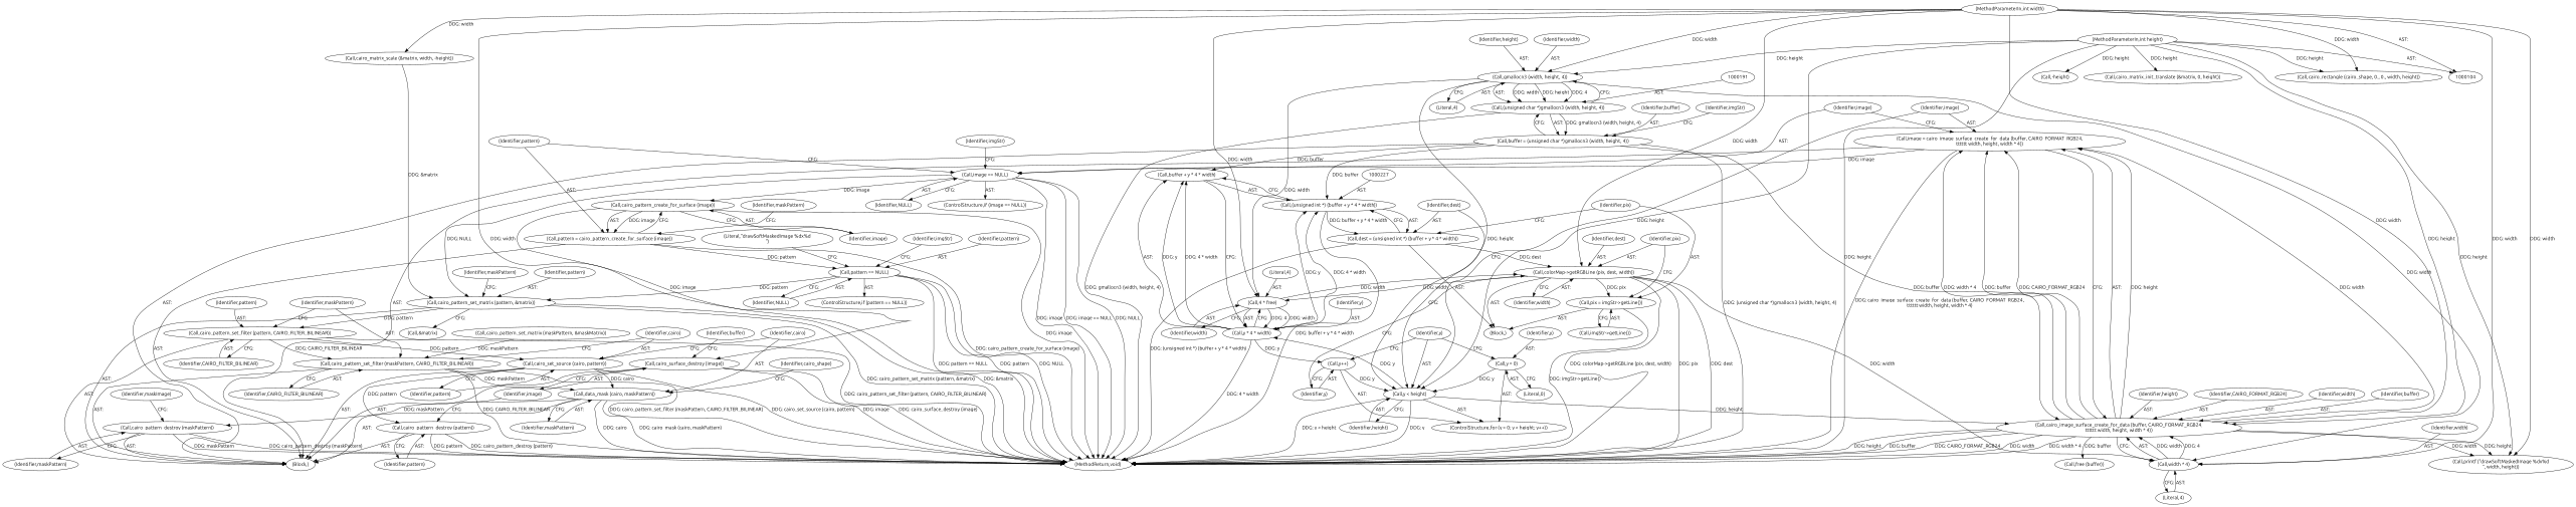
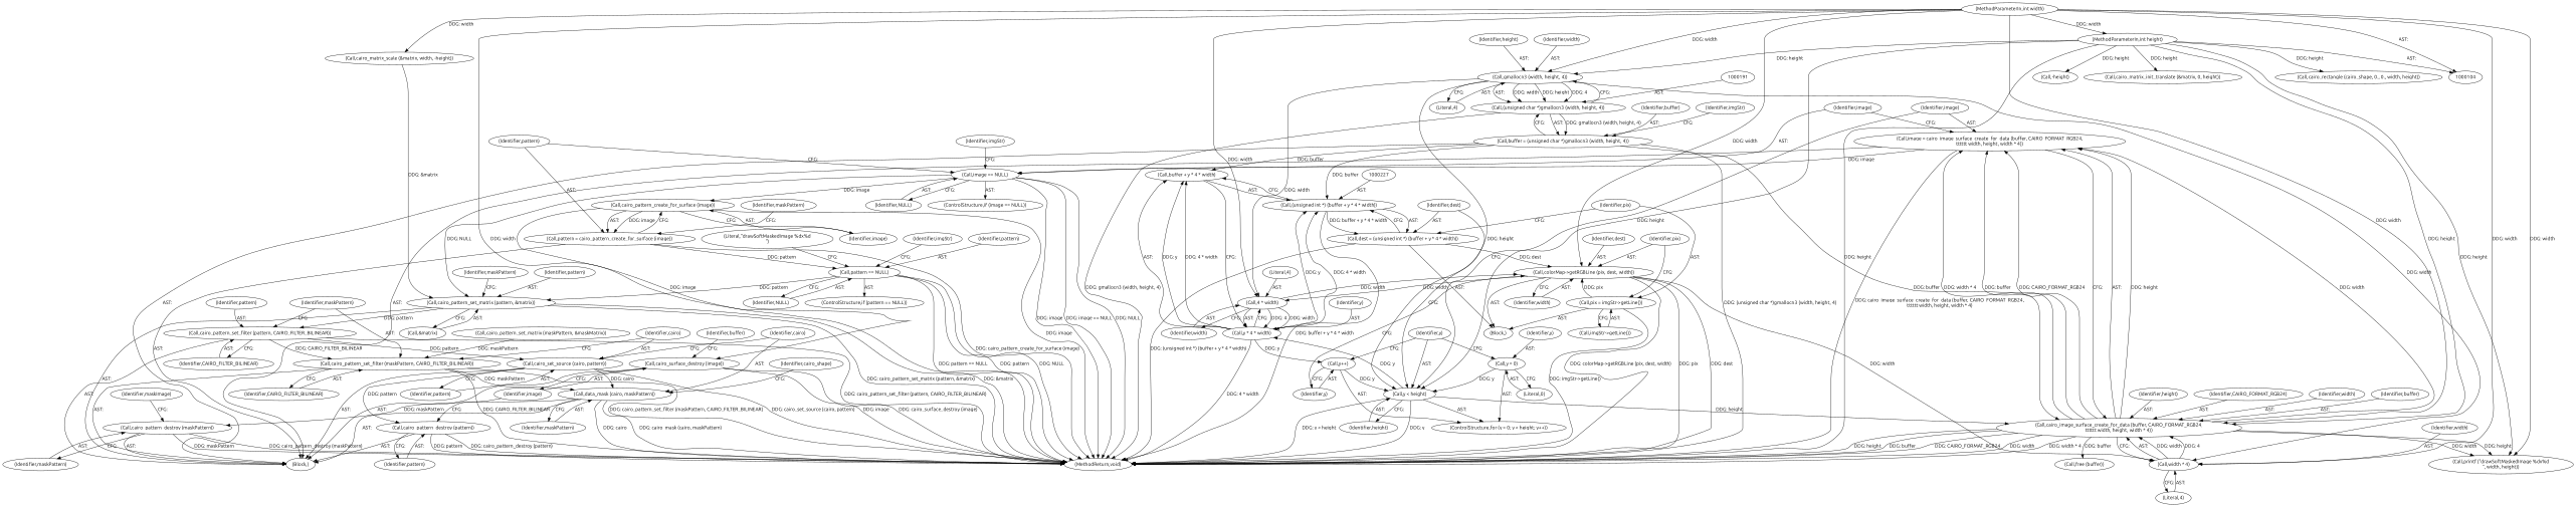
  digraph {
    fontname=Ubuntu
    node [fontname=Ubuntu]
    edge [fontname=Ubuntu]
    n1 [label="(Call,image = cairo_image_surface_create_for_data (buffer, CAIRO_FORMAT_RGB24,\n\t\t\t\t\t\t width, height, width * 4))"]
    n2 [label="(Call,cairo_image_surface_create_for_data (buffer, CAIRO_FORMAT_RGB24,\n\t\t\t\t\t\t width, height, width * 4))"]
    n3 [label="(Call,image == NULL)"]
    n4 [label="(Block,)"]
    n5 [label="(MethodReturn,void)"]
    n6 [label="(Call,width * 4)"]
    n7 [label="(Call,free (buffer))"]
    n8 [label="(Call,printf (\"drawSoftMaskedImage %dx%d\n\", width, height))"]
    n9 [label="(Call,cairo_pattern_create_for_surface (image))"]
    n10 [label="(ControlStructure,if (image == NULL))"]
    n11 [label="(Identifier,NULL)"]
    n12 [label="(Call,cairo_pattern_set_matrix (pattern, &matrix))"]
    n13 [label="(Literal,4)"]
    n14 [label="(Call,buffer = (unsigned char *)gmallocn3 (width, height, 4))"]
    n15 [label="(Call,(unsigned char *)gmallocn3 (width, height, 4))"]
    n16 [label="(Call,(unsigned int *) (buffer + y * 4 * width))"]
    n17 [label="(Call,buffer + y * 4 * width)"]
    n18 [label="(Call,gmallocn3 (width, height, 4))"]
    n19 [label="(Call,dest = (unsigned int *) (buffer + y * 4 * width))"]
    n20 [label="(Call,y * 4 * width)"]
    n21 [label="(Call,y < height)"]
-   n22 [label="(Call,4 * free)"]
+   n22 [label="(Call,4 * width)"]
    n23 [label="(Literal,4)"]
    n24 [label="(ControlStructure,for (y = 0; y < height; y++))"]
    n25 [label="(Identifier,height)"]
    n26 [label="(Call,colorMap->getRGBLine (pix, dest, width))"]
    n27 [label="(Identifier,width)"]
    n28 [label="(MethodParameterIn,int width)"]
    n29 [label="(Call,cairo_matrix_scale (&matrix, width, -height))"]
    n30 [label="(Call,cairo_rectangle (cairo_shape, 0., 0., width, height))"]
    1000104
    n32 [label="(Identifier,width)"]
    n33 [label="(Block,)"]
    n34 [label="(MethodParameterIn,int height)"]
    n35 [label="(Call,-height)"]
    n36 [label="(Call,cairo_matrix_init_translate (&matrix, 0, height))"]
    n37 [label="(Call,pix = imgStr->getLine())"]
    n38 [label="(Call,imgStr->getLine())"]
    n39 [label="(Call,y++)"]
    n40 [label="(Identifier,y)"]
    n41 [label="(Call,y = 0)"]
    n42 [label="(Literal,0)"]
    n43 [label="(Call,pattern = cairo_pattern_create_for_surface (image))"]
    n44 [label="(Call,cairo_surface_destroy (image))"]
    n45 [label="(Identifier,image)"]
    n46 [label="(Call,pattern == NULL)"]
    n47 [label="(Identifier,NULL)"]
    n48 [label="(ControlStructure,if (pattern == NULL))"]
    n49 [label="(Identifier,image)"]
    n50 [label="(Call,cairo_pattern_set_filter (pattern, CAIRO_FILTER_BILINEAR))"]
    n51 [label="(Call,&matrix)"]
    n52 [label="(Call,cairo_pattern_set_filter (maskPattern, CAIRO_FILTER_BILINEAR))"]
    n53 [label="(Call,cairo_set_source (cairo, pattern))"]
    n54 [label="(Identifier,CAIRO_FILTER_BILINEAR)"]
    n55 [label="(Call,data_mask (cairo, maskPattern))"]
    n56 [label="(Identifier,CAIRO_FILTER_BILINEAR)"]
    n57 [label="(Call,cairo_pattern_destroy (pattern))"]
    n58 [label="(Identifier,pattern)"]
    n59 [label="(Call,cairo_pattern_destroy (maskPattern))"]
    n60 [label="(Identifier,maskPattern)"]
    n61 [label="(Identifier,maskPattern)"]
    n62 [label="(Identifier,pattern)"]
    n63 [label="(Identifier,buffer)"]
    n64 [label="(Identifier,width)"]
    n65 [label="(Identifier,height)"]
    n66 [label="(Literal,\"drawSoftMaskedImage %dx%d\n\")"]
    n67 [label="(Identifier,imgStr)"]
    n68 [label="(Identifier,y)"]
    n69 [label="(Identifier,pix)"]
    n70 [label="(Identifier,maskPattern)"]
    n71 [label="(Identifier,width)"]
    n72 [label="(Identifier,maskImage)"]
    n73 [label="(Identifier,buffer)"]
    n74 [label="(Identifier,pattern)"]
    n75 [label="(Literal,4)"]
    n76 [label="(Identifier,maskPattern)"]
    n77 [label="(Identifier,y)"]
    n78 [label="(Identifier,cairo)"]
    n79 [label="(Identifier,height)"]
    n80 [label="(Identifier,imgStr)"]
    n81 [label="(Identifier,CAIRO_FORMAT_RGB24)"]
    n82 [label="(Call,cairo_pattern_set_matrix (maskPattern, &maskMatrix))"]
    n83 [label="(Identifier,dest)"]
    n84 [label="(Identifier,pix)"]
    n85 [label="(Identifier,y)"]
    n86 [label="(Identifier,cairo)"]
    n87 [label="(Identifier,pattern)"]
    n88 [label="(Identifier,imgStr)"]
    n89 [label="(Identifier,pattern)"]
    n90 [label="(Identifier,pattern)"]
    n91 [label="(Identifier,width)"]
    n92 [label="(Identifier,cairo_shape)"]
    n93 [label="(Identifier,maskPattern)"]
    n94 [label="(Identifier,image)"]
    n95 [label="(Identifier,dest)"]
    n96 [label="(Identifier,buffer)"]
    n97 [label="(Identifier,image)"]
    1000191
    1000227
    n1 -> n2 [label="CFG: "]
    n1 -> n3 [label="DDG: image"]
    n1 -> n4 [label="AST: "]
    n1 -> n5 [label="DDG: cairo_image_surface_create_for_data (buffer, CAIRO_FORMAT_RGB24,\n\t\t\t\t\t\t width, height, width * 4)"]
    n2 -> n1 [label="AST: "]
    n2 -> n1 [label="DDG: height"]
    n2 -> n1 [label="DDG: width"]
    n2 -> n1 [label="DDG: width * 4"]
    n2 -> n1 [label="DDG: buffer"]
    n2 -> n1 [label="DDG: CAIRO_FORMAT_RGB24"]
    n2 -> n5 [label="DDG: height"]
    n2 -> n5 [label="DDG: buffer"]
    n2 -> n5 [label="DDG: CAIRO_FORMAT_RGB24"]
    n2 -> n5 [label="DDG: width"]
    n2 -> n5 [label="DDG: width * 4"]
    n2 -> n6 [label="CFG: "]
    n2 -> n7 [label="DDG: buffer"]
    n2 -> n8 [label="DDG: width"]
    n2 -> n8 [label="DDG: height"]
    n3 -> n5 [label="DDG: image == NULL"]
    n3 -> n5 [label="DDG: NULL"]
    n3 -> n5 [label="DDG: image"]
    n3 -> n9 [label="DDG: image"]
    n3 -> n10 [label="AST: "]
    n3 -> n11 [label="CFG: "]
    n3 -> n12 [label="DDG: NULL"]
    n6 -> n2 [label="AST: "]
    n6 -> n2 [label="DDG: width"]
    n6 -> n2 [label="DDG: 4"]
    n6 -> n13 [label="CFG: "]
    n9 -> n5 [label="DDG: image"]
    n9 -> n43 [label="AST: "]
    n9 -> n43 [label="DDG: image"]
    n9 -> n44 [label="DDG: image"]
    n9 -> n45 [label="CFG: "]
    n11 -> n3 [label="AST: "]
    n12 -> n4 [label="AST: "]
    n12 -> n5 [label="DDG: cairo_pattern_set_matrix (pattern, &matrix)"]
    n12 -> n5 [label="DDG: &matrix"]
    n12 -> n50 [label="DDG: pattern"]
    n12 -> n51 [label="CFG: "]
    n13 -> n6 [label="AST: "]
    n14 -> n2 [label="DDG: buffer"]
    n14 -> n4 [label="AST: "]
    n14 -> n5 [label="DDG: (unsigned char *)gmallocn3 (width, height, 4)"]
    n14 -> n15 [label="CFG: "]
    n14 -> n16 [label="DDG: buffer"]
    n14 -> n17 [label="DDG: buffer"]
    n15 -> n5 [label="DDG: gmallocn3 (width, height, 4)"]
    n15 -> n14 [label="AST: "]
    n15 -> n14 [label="DDG: gmallocn3 (width, height, 4)"]
    n15 -> n18 [label="CFG: "]
    n16 -> n5 [label="DDG: buffer + y * 4 * width"]
    n16 -> n17 [label="CFG: "]
    n16 -> n19 [label="AST: "]
    n16 -> n19 [label="DDG: buffer + y * 4 * width"]
    n17 -> n16 [label="AST: "]
    n17 -> n20 [label="CFG: "]
    n18 -> n6 [label="DDG: width"]
    n18 -> n15 [label="AST: "]
    n18 -> n15 [label="DDG: width"]
    n18 -> n15 [label="DDG: height"]
    n18 -> n15 [label="DDG: 4"]
    n18 -> n21 [label="DDG: height"]
    n18 -> n22 [label="DDG: width"]
    n18 -> n23 [label="CFG: "]
    n19 -> n5 [label="DDG: (unsigned int *) (buffer + y * 4 * width)"]
    n19 -> n16 [label="CFG: "]
    n19 -> n26 [label="DDG: dest"]
    n19 -> n33 [label="AST: "]
    n20 -> n5 [label="DDG: 4 * width"]
    n20 -> n16 [label="DDG: y"]
    n20 -> n16 [label="DDG: 4 * width"]
    n20 -> n17 [label="AST: "]
    n20 -> n17 [label="DDG: y"]
    n20 -> n17 [label="DDG: 4 * width"]
    n20 -> n22 [label="CFG: "]
    n20 -> n39 [label="DDG: y"]
    n21 -> n2 [label="DDG: height"]
    n21 -> n5 [label="DDG: y"]
    n21 -> n5 [label="DDG: y < height"]
    n21 -> n20 [label="DDG: y"]
    n21 -> n24 [label="AST: "]
    n21 -> n25 [label="CFG: "]
    n22 -> n20 [label="AST: "]
    n22 -> n20 [label="DDG: 4"]
    n22 -> n20 [label="DDG: width"]
    n22 -> n26 [label="DDG: width"]
    n22 -> n27 [label="CFG: "]
    n23 -> n18 [label="AST: "]
    n25 -> n21 [label="AST: "]
    n26 -> n5 [label="DDG: pix"]
    n26 -> n5 [label="DDG: dest"]
    n26 -> n5 [label="DDG: colorMap->getRGBLine (pix, dest, width)"]
    n26 -> n6 [label="DDG: width"]
    n26 -> n22 [label="DDG: width"]
    n26 -> n32 [label="CFG: "]
    n26 -> n33 [label="AST: "]
    n27 -> n22 [label="AST: "]
    n28 -> n2 [label="DDG: width"]
    n28 -> n5 [label="DDG: width"]
    n28 -> n6 [label="DDG: width"]
    n28 -> n8 [label="DDG: width"]
    n28 -> n18 [label="DDG: width"]
    n28 -> n22 [label="DDG: width"]
    n28 -> n26 [label="DDG: width"]
    n28 -> n29 [label="DDG: width"]
-   n28 -> n30 [label="DDG: width"]
+   n28 -> n34 [label="DDG: width"]
    n28 -> 1000104 [label="AST: "]
    n29 -> n12 [label="DDG: &matrix"]
    n32 -> n26 [label="AST: "]
    n34 -> n2 [label="DDG: height"]
    n34 -> n5 [label="DDG: height"]
    n34 -> n8 [label="DDG: height"]
    n34 -> n18 [label="DDG: height"]
    n34 -> n21 [label="DDG: height"]
    n34 -> n30 [label="DDG: height"]
    n34 -> 1000104 [label="AST: "]
    n34 -> n35 [label="DDG: height"]
    n34 -> n36 [label="DDG: height"]
    n37 -> n5 [label="DDG: imgStr->getLine()"]
-   n26 -> n37 [label="DDG: pix"]
+   n37 -> n26 [label="DDG: pix"]
    n37 -> n33 [label="AST: "]
    n37 -> n38 [label="CFG: "]
    n38 -> n37 [label="AST: "]
    n39 -> n21 [label="DDG: y"]
    n39 -> n24 [label="AST: "]
    n39 -> n40 [label="CFG: "]
    n40 -> n26 [label="CFG: "]
    n40 -> n39 [label="AST: "]
    n41 -> n21 [label="DDG: y"]
    n41 -> n24 [label="AST: "]
    n41 -> n42 [label="CFG: "]
    n42 -> n41 [label="AST: "]
    n43 -> n4 [label="AST: "]
    n43 -> n5 [label="DDG: cairo_pattern_create_for_surface (image)"]
    n43 -> n9 [label="CFG: "]
    n43 -> n46 [label="DDG: pattern"]
    n44 -> n4 [label="AST: "]
    n44 -> n5 [label="DDG: cairo_surface_destroy (image)"]
    n44 -> n5 [label="DDG: image"]
    n44 -> n49 [label="CFG: "]
    n45 -> n9 [label="AST: "]
    n46 -> n5 [label="DDG: pattern == NULL"]
    n46 -> n5 [label="DDG: pattern"]
    n46 -> n5 [label="DDG: NULL"]
    n46 -> n12 [label="DDG: pattern"]
    n46 -> n47 [label="CFG: "]
    n46 -> n48 [label="AST: "]
    n47 -> n46 [label="AST: "]
    n49 -> n44 [label="AST: "]
    n49 -> n57 [label="CFG: "]
    n50 -> n4 [label="AST: "]
    n50 -> n5 [label="DDG: cairo_pattern_set_filter (pattern, CAIRO_FILTER_BILINEAR)"]
    n50 -> n52 [label="DDG: CAIRO_FILTER_BILINEAR"]
    n50 -> n53 [label="DDG: pattern"]
    n50 -> n54 [label="CFG: "]
+   n51 -> n12 [label="AST: "]
    n52 -> n4 [label="AST: "]
    n52 -> n5 [label="DDG: CAIRO_FILTER_BILINEAR"]
    n52 -> n5 [label="DDG: cairo_pattern_set_filter (maskPattern, CAIRO_FILTER_BILINEAR)"]
    n52 -> n55 [label="DDG: maskPattern"]
    n52 -> n56 [label="CFG: "]
    n53 -> n4 [label="AST: "]
    n53 -> n5 [label="DDG: cairo_set_source (cairo, pattern)"]
    n53 -> n55 [label="DDG: cairo"]
    n53 -> n57 [label="DDG: pattern"]
    n53 -> n58 [label="CFG: "]
    n54 -> n50 [label="AST: "]
    n55 -> n4 [label="AST: "]
    n55 -> n5 [label="DDG: cairo"]
    n55 -> n5 [label="DDG: cairo_mask (cairo, maskPattern)"]
    n55 -> n59 [label="DDG: maskPattern"]
    n55 -> n60 [label="CFG: "]
    n56 -> n52 [label="AST: "]
    n57 -> n4 [label="AST: "]
    n57 -> n5 [label="DDG: pattern"]
    n57 -> n5 [label="DDG: cairo_pattern_destroy (pattern)"]
    n57 -> n62 [label="CFG: "]
    n58 -> n53 [label="AST: "]
    n59 -> n4 [label="AST: "]
    n59 -> n5 [label="DDG: cairo_pattern_destroy (maskPattern)"]
    n59 -> n5 [label="DDG: maskPattern"]
    n59 -> n61 [label="CFG: "]
    n60 -> n55 [label="AST: "]
    n61 -> n59 [label="AST: "]
    n62 -> n57 [label="AST: "]
    n63 -> n44 [label="CFG: "]
    n64 -> n6 [label="AST: "]
    n65 -> n18 [label="AST: "]
    n66 -> n46 [label="CFG: "]
    n67 -> n14 [label="CFG: "]
    n68 -> n41 [label="AST: "]
    n69 -> n19 [label="CFG: "]
    n69 -> n37 [label="AST: "]
    n70 -> n12 [label="CFG: "]
    n71 -> n18 [label="AST: "]
    n72 -> n59 [label="CFG: "]
    n73 -> n14 [label="AST: "]
    n74 -> n3 [label="CFG: "]
    n74 -> n43 [label="AST: "]
    n75 -> n22 [label="AST: "]
    n76 -> n43 [label="CFG: "]
    n77 -> n20 [label="AST: "]
    n78 -> n52 [label="CFG: "]
    n78 -> n53 [label="AST: "]
    n79 -> n2 [label="AST: "]
    n80 -> n3 [label="CFG: "]
    n81 -> n2 [label="AST: "]
    n82 -> n52 [label="DDG: maskPattern"]
    n83 -> n19 [label="AST: "]
    n83 -> n21 [label="CFG: "]
    n84 -> n26 [label="AST: "]
    n84 -> n37 [label="CFG: "]
    n85 -> n21 [label="AST: "]
    n85 -> n39 [label="CFG: "]
    n85 -> n41 [label="CFG: "]
    n86 -> n53 [label="CFG: "]
    n86 -> n55 [label="AST: "]
    n87 -> n50 [label="AST: "]
    n88 -> n46 [label="CFG: "]
    n89 -> n12 [label="AST: "]
    n90 -> n46 [label="AST: "]
    n91 -> n2 [label="AST: "]
    n92 -> n55 [label="CFG: "]
    n93 -> n50 [label="CFG: "]
    n93 -> n52 [label="AST: "]
    n94 -> n1 [label="CFG: "]
    n94 -> n3 [label="AST: "]
    n95 -> n26 [label="AST: "]
    n96 -> n2 [label="AST: "]
    n97 -> n1 [label="AST: "]
    n97 -> n21 [label="CFG: "]
    1000191 -> n15 [label="AST: "]
    1000227 -> n16 [label="AST: "]
  }
